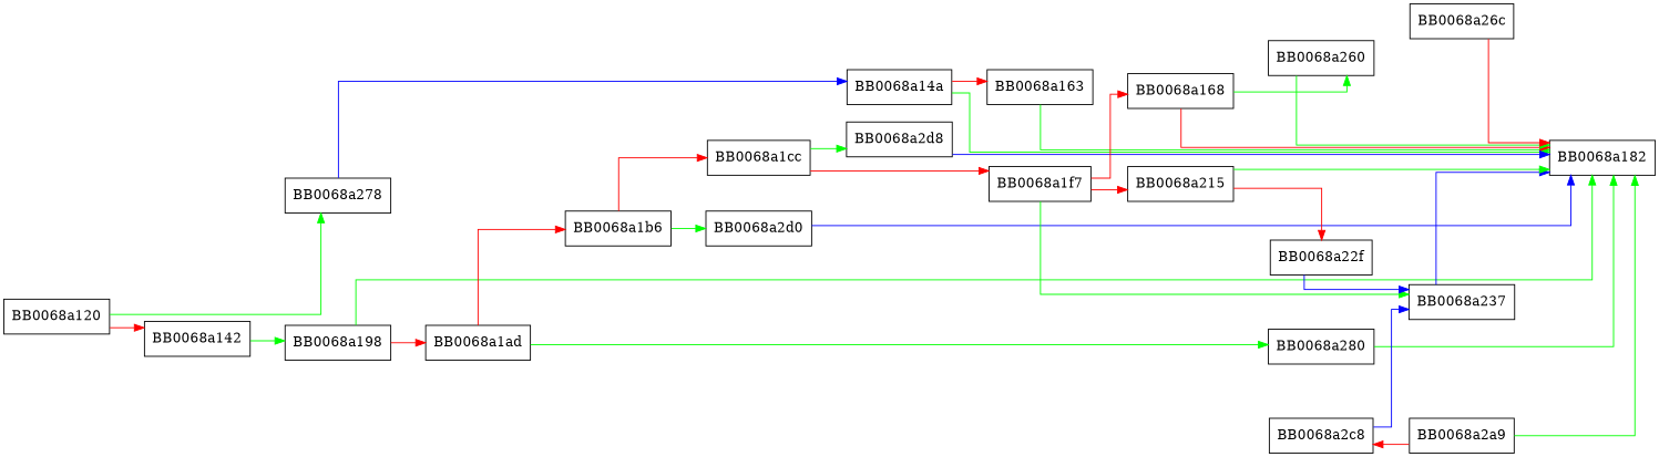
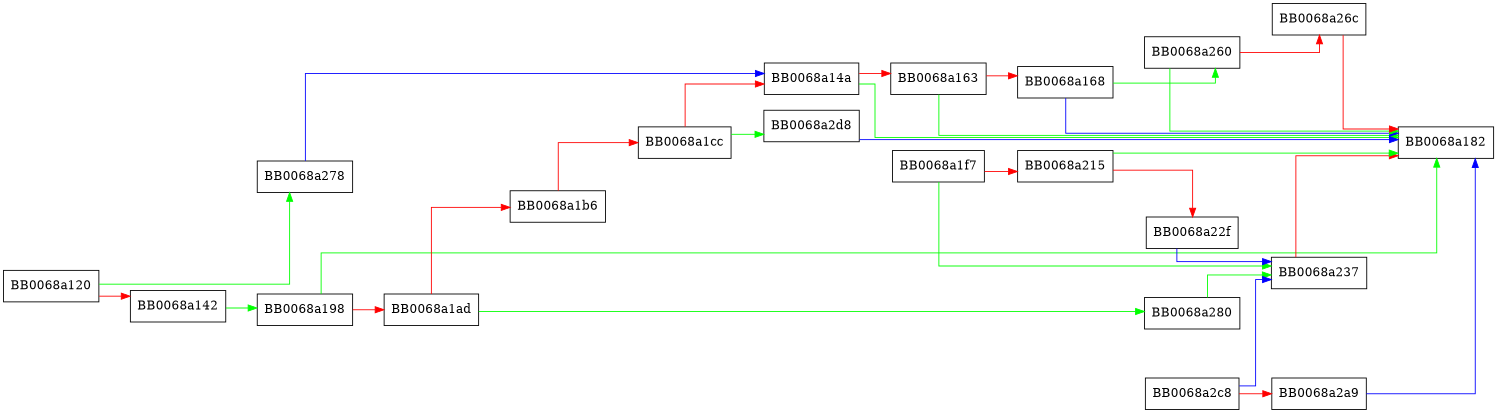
  digraph {
    rankdir=LR
    splines=ortho
    node [shape=box]
    edge [color=green]
    BB0068a120
    BB0068a278
    BB0068a142
    BB0068a14a
    BB0068a198
    BB0068a182
    BB0068a163
    BB0068a1ad
    BB0068a280
    BB0068a1b6
    BB0068a168
    BB0068a260
    BB0068a26c
-   BB0068a2d0
    BB0068a1cc
    BB0068a2d8
    BB0068a1f7
    BB0068a237
    BB0068a215
    BB0068a22f
    BB0068a2a9
    BB0068a2c8
    BB0068a120 -> BB0068a278
    BB0068a120 -> BB0068a142 [color=red]
    BB0068a278 -> BB0068a14a [color=blue]
    BB0068a142 -> BB0068a198
    BB0068a14a -> BB0068a182
    BB0068a14a -> BB0068a163 [color=red]
    BB0068a198 -> BB0068a182
    BB0068a198 -> BB0068a1ad [color=red]
    BB0068a163 -> BB0068a182
-   BB0068a1f7 -> BB0068a168 [color=red]
+   BB0068a163 -> BB0068a168 [color=red]
    BB0068a1ad -> BB0068a280
    BB0068a1ad -> BB0068a1b6 [color=red]
-   BB0068a280 -> BB0068a182
-   BB0068a1b6 -> BB0068a2d0
+   BB0068a280 -> BB0068a237
    BB0068a1b6 -> BB0068a1cc [color=red]
-   BB0068a168 -> BB0068a182 [color=red]
+   BB0068a168 -> BB0068a182 [color=blue]
    BB0068a168 -> BB0068a260
    BB0068a260 -> BB0068a182
+   BB0068a260 -> BB0068a26c [color=red]
    BB0068a26c -> BB0068a182 [color=red]
-   BB0068a2d0 -> BB0068a182 [color=blue]
    BB0068a1cc -> BB0068a2d8
-   BB0068a1cc -> BB0068a1f7 [color=red]
+   BB0068a1cc -> BB0068a14a [color=red]
    BB0068a2d8 -> BB0068a182 [color=blue]
    BB0068a1f7 -> BB0068a237
    BB0068a1f7 -> BB0068a215 [color=red]
-   BB0068a237 -> BB0068a182 [color=blue]
+   BB0068a237 -> BB0068a182 [color=red]
    BB0068a215 -> BB0068a182
    BB0068a215 -> BB0068a22f [color=red]
    BB0068a22f -> BB0068a237 [color=blue]
-   BB0068a2a9 -> BB0068a182
-   BB0068a2a9 -> BB0068a2c8 [color=red]
+   BB0068a2a9 -> BB0068a182 [color=blue]
+   BB0068a2c8 -> BB0068a2a9 [color=red]
    BB0068a2c8 -> BB0068a237 [color=blue]
  }
